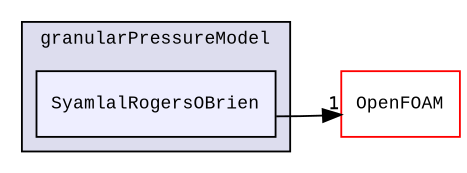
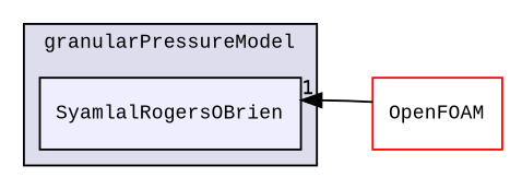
  digraph {
    compound=true
    rankdir=LR
    fontname="Liberation Mono"
    node [fontname="Liberation Mono" fontsize=10 shape=box]
    n1 [fillcolor="#eeeeff" label=SyamlalRogersOBrien pencolor=black style=filled]
    n2 [color=red label=OpenFOAM]
    subgraph cluster_1 {
      bgcolor="#ddddee"
      fontsize=10
      label=granularPressureModel
      pencolor=black
      n1
    }
-   n1 -> n2 [headlabel=1 labeldistance=1.5 labelfontname=Helvetica labelfontsize=10 fontname="Liberation Mono"]
+   n2 -> n1 [headlabel=1 labeldistance=1.5 labelfontname=Helvetica labelfontsize=10 fontname="Liberation Mono"]
  }
